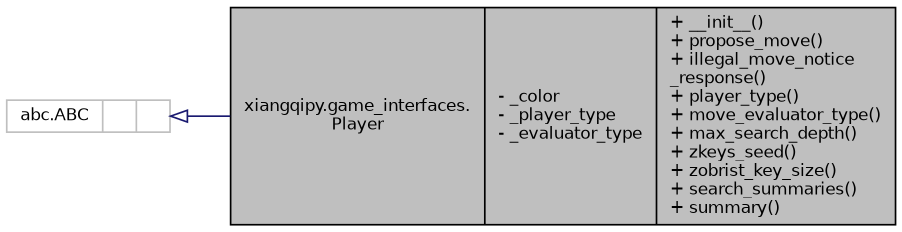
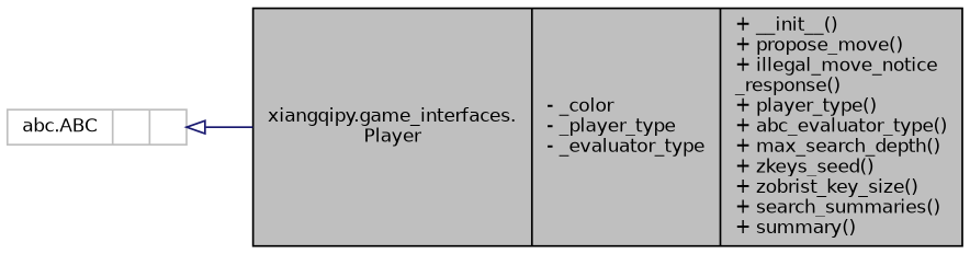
  digraph {
    rankdir=LR
    node [fontname=Helvetica fontsize=10 shape=record style=filled]
-   n1 [color=black fillcolor=grey75 fontcolor=black height=0.2 label="{xiangqipy.game_interfaces.\lPlayer\n|- _color\l- _player_type\l- _evaluator_type\l|+ __init__()\l+ propose_move()\l+ illegal_move_notice\l_response()\l+ player_type()\l+ move_evaluator_type()\l+ max_search_depth()\l+ zkeys_seed()\l+ zobrist_key_size()\l+ search_summaries()\l+ summary()\l}" width=0.4]
+   n1 [color=black fillcolor=grey75 fontcolor=black height=0.2 label="{xiangqipy.game_interfaces.\lPlayer\n|- _color\l- _player_type\l- _evaluator_type\l|+ __init__()\l+ propose_move()\l+ illegal_move_notice\l_response()\l+ player_type()\l+ abc_evaluator_type()\l+ max_search_depth()\l+ zkeys_seed()\l+ zobrist_key_size()\l+ search_summaries()\l+ summary()\l}" width=0.4]
    n2 [color=grey75 fillcolor=white height=0.2 label="{abc.ABC\n||}" width=0.4]
    n2 -> n1 [arrowtail=onormal color=midnightblue dir=back fontname=Helvetica fontsize=10 labelfontname=Helvetica labelfontsize=10 style=solid]
  }
